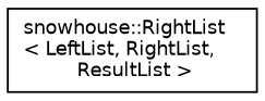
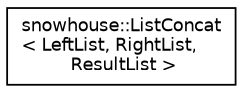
  digraph {
    rankdir=LR
-   n1 [color=black fillcolor=white fontname=Helvetica fontsize=10 height=0.2 label="snowhouse::RightList\l\< LeftList, RightList,\l ResultList \>" shape=record style=filled width=0.4]
+   n1 [color=black fillcolor=white fontname=Helvetica fontsize=10 height=0.2 label="snowhouse::ListConcat\l\< LeftList, RightList,\l ResultList \>" shape=record style=filled width=0.4]
  }
